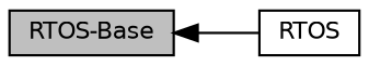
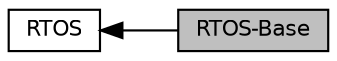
  digraph {
    rankdir=LR
    node [color=black fontname=Helvetica fontsize=10 shape=record style=filled]
    n1 [fillcolor=grey75 fontcolor=black height=0.2 label="RTOS-Base" width=0.4]
    n2 [fillcolor=white height=0.2 label=RTOS width=0.4]
-   n1 -> n2 [dir=back fontname=Helvetica fontsize=10 labelfontname=Helvetica labelfontsize=10 shape=plaintext style=solid]
+   n2 -> n1 [dir=back fontname=Helvetica fontsize=10 labelfontname=Helvetica labelfontsize=10 shape=plaintext style=solid]
  }
